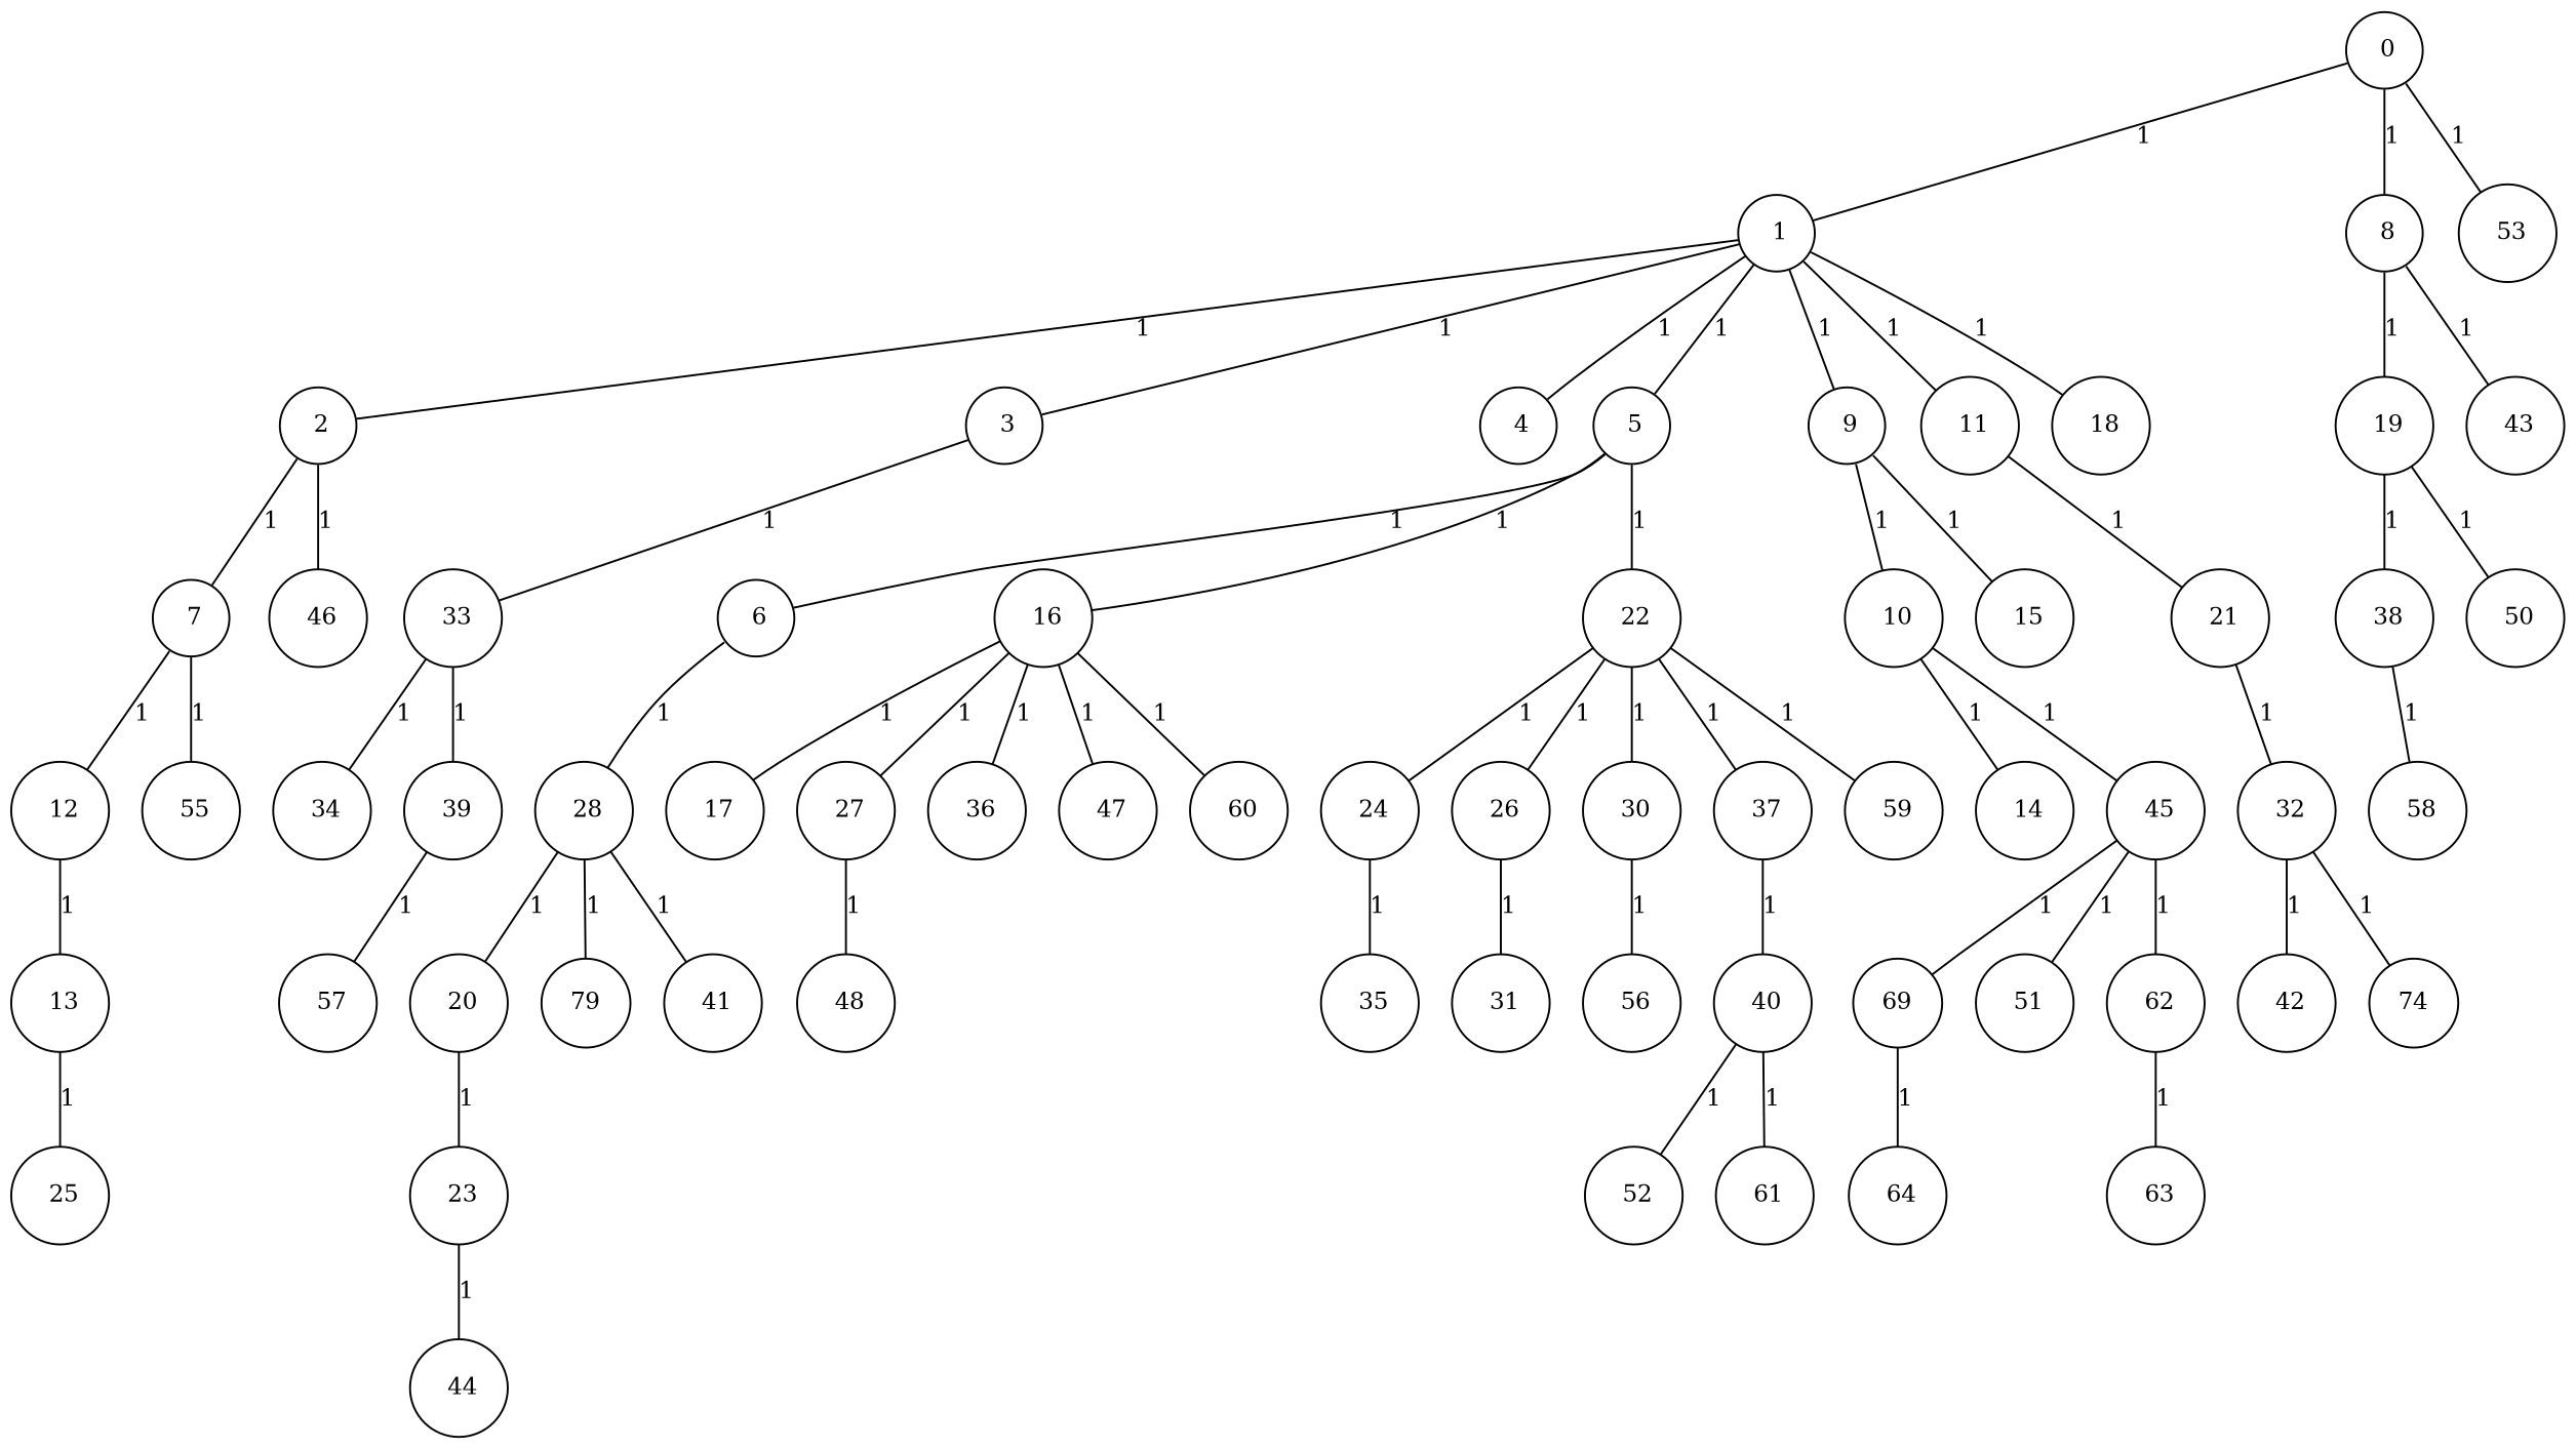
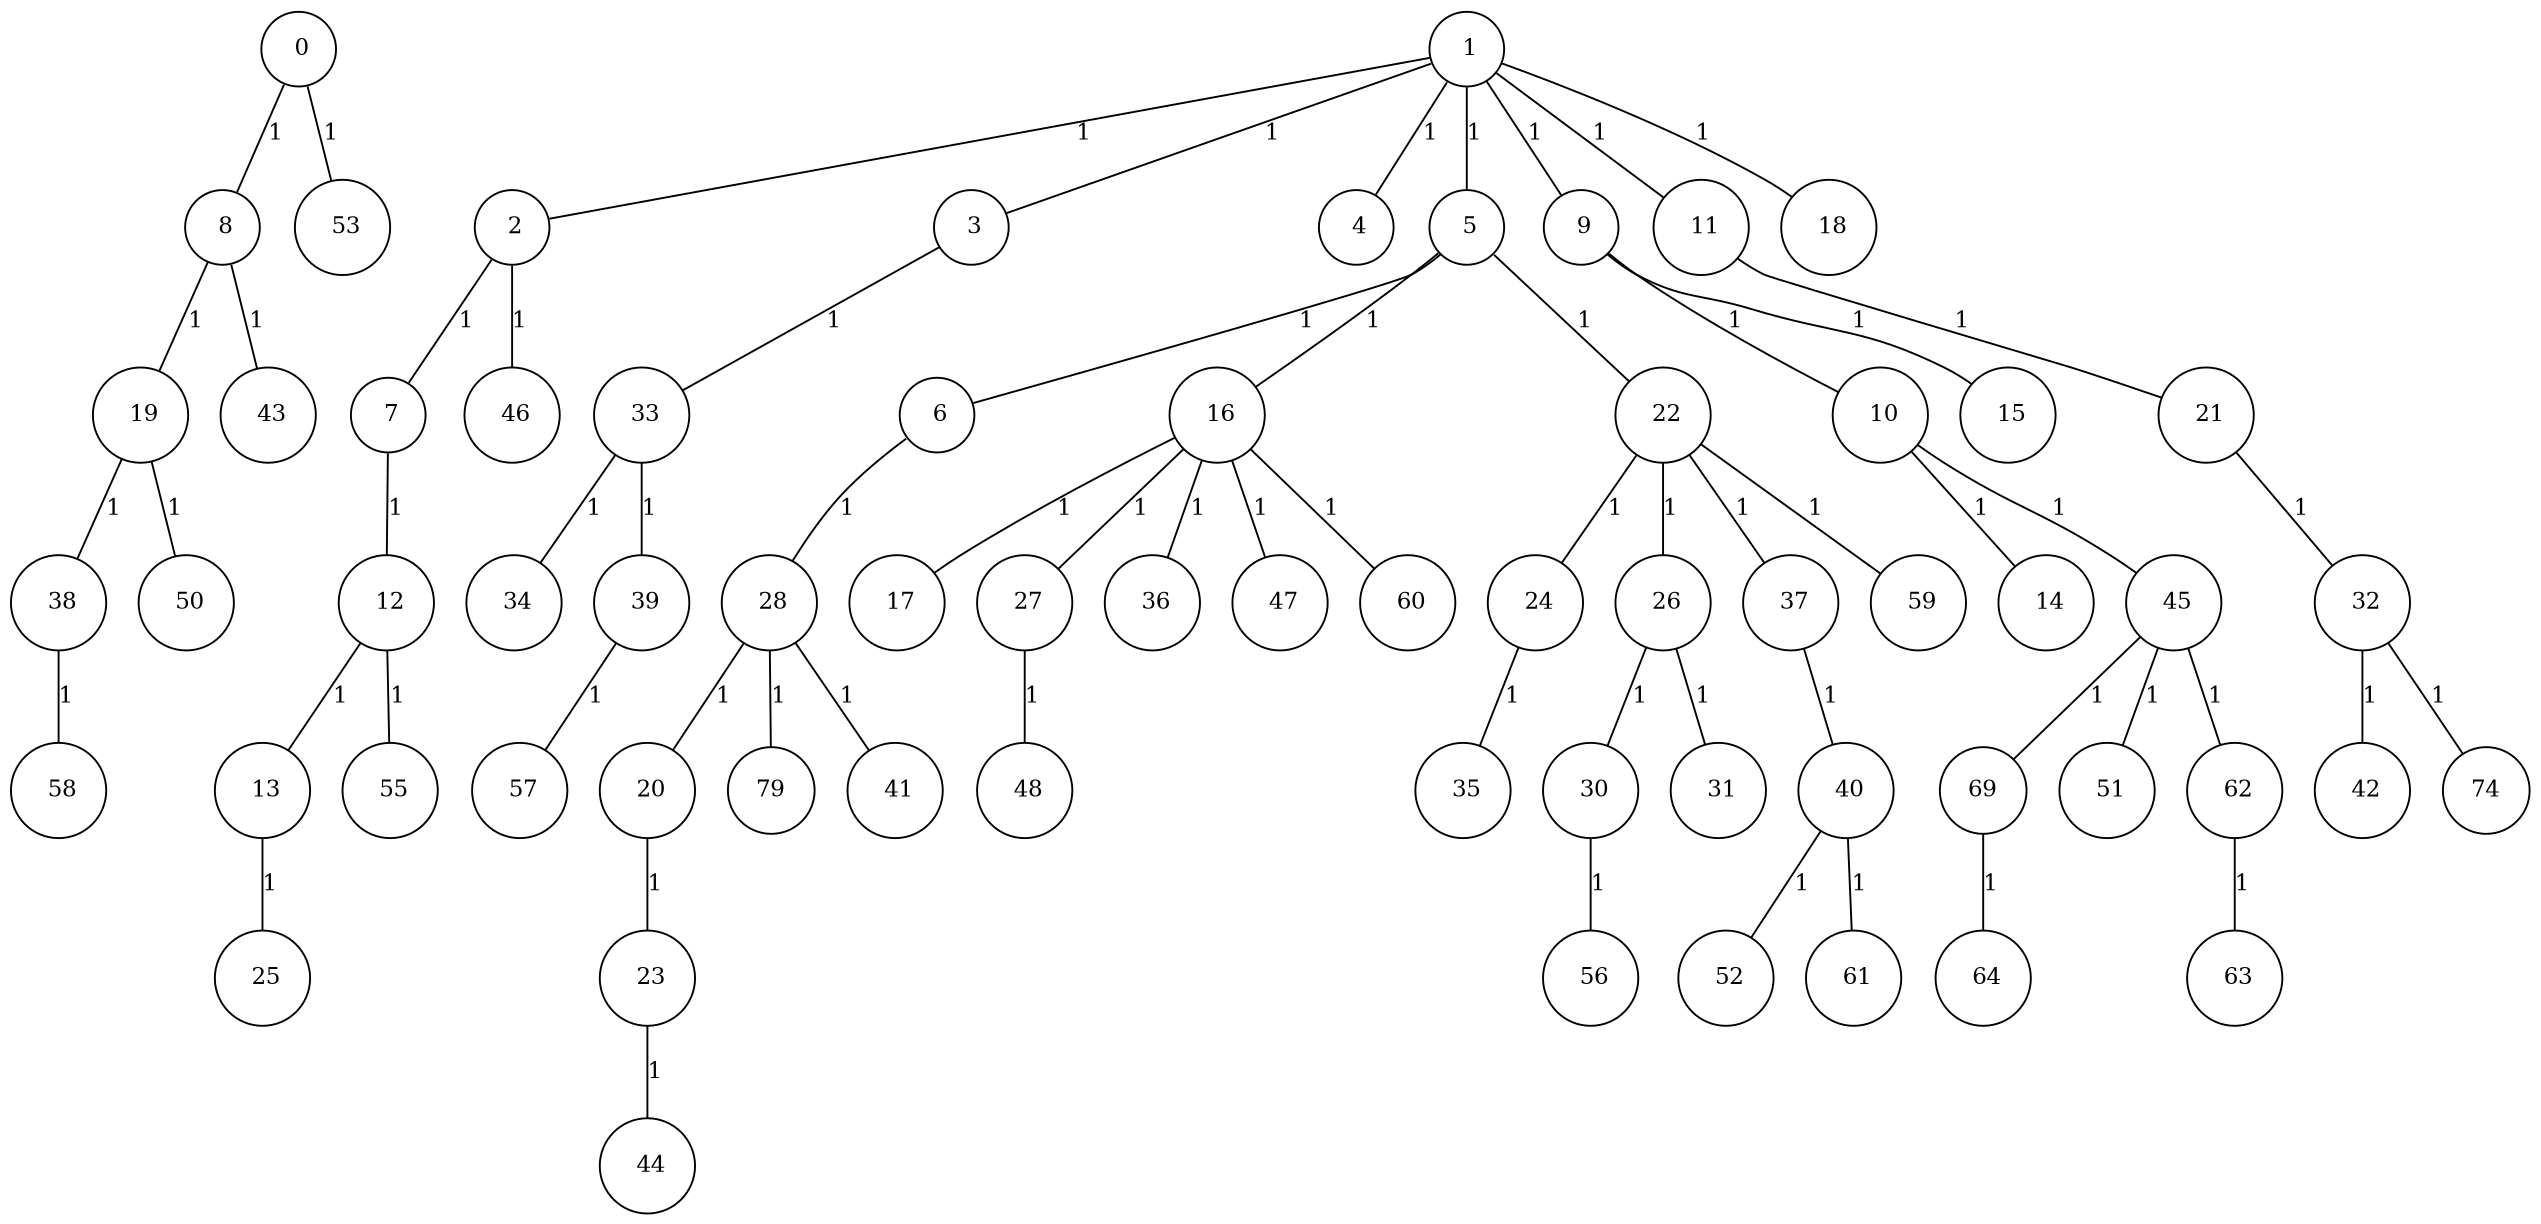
  graph {
    fixedsize="true;"
    node [color=black fontsize=12 hight=.12 shape=circle]
    edge [fontsize=12]
    n1 [label=" 0" width=.12]
    n2 [label=" 1" width=.12]
    n3 [label=" 8" width=.12]
    n4 [label=" 53" width=.12]
    n5 [label=" 2" width=.12]
    n6 [label=" 3" width=.12]
    n7 [label=" 4" width=.12]
    n8 [label=" 5" width=.12]
    n9 [label=" 9" width=.12]
    n10 [label=" 11" width=.12]
    n11 [label=" 18" width=.12]
    n12 [label=" 19" width=.12]
    n13 [label=" 43" width=.12]
    n14 [label=" 7" width=.12]
    n15 [label=" 46" width=.12]
    n16 [label=" 33" width=.12]
    n17 [label=" 6" width=.12]
    n18 [label=" 16" width=.12]
    n19 [label=" 22" width=.12]
    n20 [label=" 10" width=.12]
    n21 [label=" 15" width=.12]
    n22 [label=" 21" width=.12]
    n23 [label=" 12" width=.12]
    n24 [label=" 34" width=.12]
    n25 [label=" 39" width=.12]
    n26 [label=" 28" width=.12]
    n27 [label=" 17" width=.12]
    n28 [label=" 27" width=.12]
    n29 [label=" 36" width=.12]
    n30 [label=" 47" width=.12]
    n31 [label=" 60" width=.12]
    n32 [label=" 24" width=.12]
    n33 [label=" 26" width=.12]
    n34 [label=" 30" width=.12]
    n35 [label=" 37" width=.12]
    n36 [label=" 59" width=.12]
    n37 [label=" 20" width=.12]
    n38 [label=" 23" width=.12]
    n39 [label=79 width=.12]
    n40 [label=" 41" width=.12]
    n41 [label=" 13" width=.12]
    n42 [label=" 55" width=.12]
    n43 [label=" 38" width=.12]
    n44 [label=" 50" width=.12]
    n45 [label=" 14" width=.12]
    n46 [label=" 45" width=.12]
    n47 [label=69 width=.12]
    n48 [label=" 51" width=.12]
    n49 [label=" 62" width=.12]
    n50 [label=" 32" width=.12]
    n51 [label=" 25" width=.12]
    n52 [label=" 48" width=.12]
    n53 [label=" 58" width=.12]
    n54 [label=" 44" width=.12]
    n55 [label=" 42" width=.12]
    n56 [label=74 width=.12]
    n57 [label=" 35" width=.12]
    n58 [label=" 31" width=.12]
    n59 [label=" 56" width=.12]
    n60 [label=" 40" width=.12]
    n61 [label=" 57" width=.12]
    n62 [label=" 52" width=.12]
    n63 [label=" 61" width=.12]
    n64 [label=" 64" width=.12]
    n65 [label=" 63" width=.12]
-   n1 -- n2 [label=1]
    n1 -- n3 [label=1]
    n1 -- n4 [label=1]
    n2 -- n5 [label=1]
    n2 -- n6 [label=1]
    n2 -- n7 [label=1]
    n2 -- n8 [label=1]
    n2 -- n9 [label=1]
    n2 -- n10 [label=1]
    n2 -- n11 [label=1]
    n3 -- n12 [label=1]
    n3 -- n13 [label=1]
    n5 -- n14 [label=1]
    n5 -- n15 [label=1]
    n6 -- n16 [label=1]
    n8 -- n17 [label=1]
    n8 -- n18 [label=1]
    n8 -- n19 [label=1]
    n9 -- n20 [label=1]
    n9 -- n21 [label=1]
    n10 -- n22 [label=1]
    n12 -- n43 [label=1]
    n12 -- n44 [label=1]
    n14 -- n23 [label=1]
    n16 -- n24 [label=1]
    n16 -- n25 [label=1]
    n17 -- n26 [label=1]
    n18 -- n27 [label=1]
    n18 -- n28 [label=1]
    n18 -- n29 [label=1]
    n18 -- n30 [label=1]
    n18 -- n31 [label=1]
    n19 -- n32 [label=1]
    n19 -- n33 [label=1]
-   n19 -- n34 [label=1]
+   n33 -- n34 [label=1]
    n19 -- n35 [label=1]
    n19 -- n36 [label=1]
    n20 -- n45 [label=1]
    n20 -- n46 [label=1]
    n22 -- n50 [label=1]
    n23 -- n41 [label=1]
-   n14 -- n42 [label=1]
+   n23 -- n42 [label=1]
    n25 -- n61 [label=1]
    n26 -- n37 [label=1]
    n26 -- n39 [label=1]
    n26 -- n40 [label=1]
    n28 -- n52 [label=1]
    n32 -- n57 [label=1]
    n33 -- n58 [label=1]
    n34 -- n59 [label=1]
    n35 -- n60 [label=1]
    n37 -- n38 [label=1]
    n38 -- n54 [label=1]
    n41 -- n51 [label=1]
    n43 -- n53 [label=1]
    n46 -- n47 [label=1]
    n46 -- n48 [label=1]
    n46 -- n49 [label=1]
    n47 -- n64 [label=1]
    n49 -- n65 [label=1]
    n50 -- n55 [label=1]
    n50 -- n56 [label=1]
    n60 -- n62 [label=1]
    n60 -- n63 [label=1]
  }
